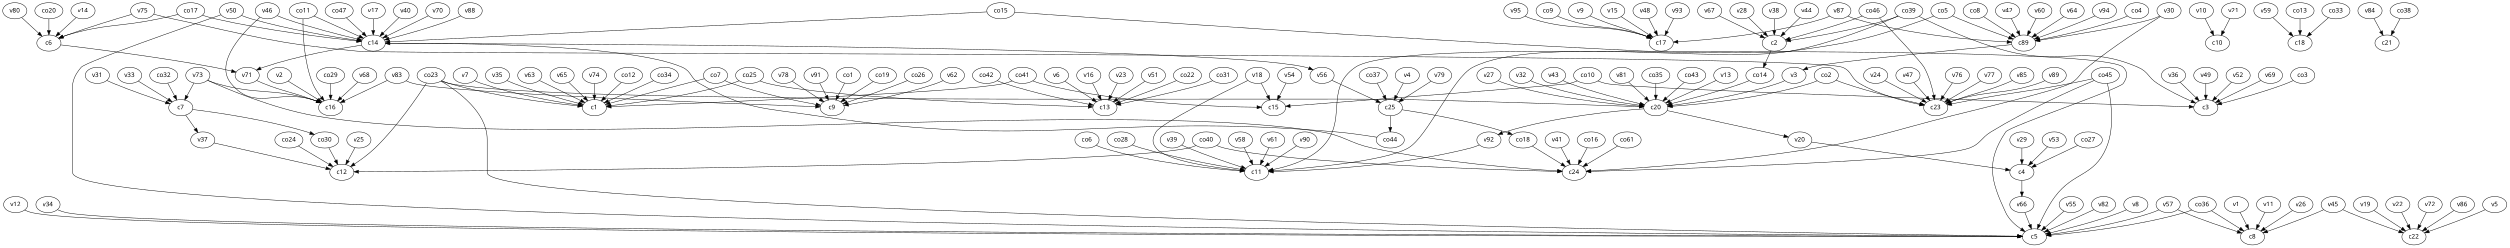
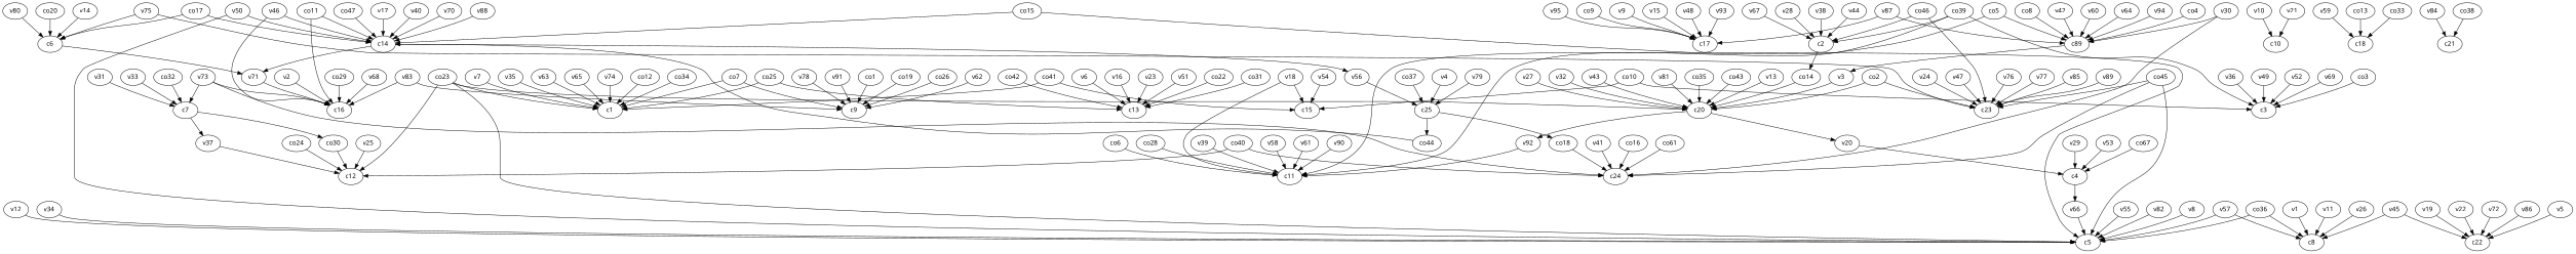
  strict digraph {
    fontname="Noto Sans"
    node [fontname="Noto Sans"]
    edge [fontname="Noto Sans" weight=1]
    c2
    co14
    c20
    c4
    v66
    c5
    c6
    v71
    c16
    c7
    v37
    co30
    c12
    c14
    v56
    c25
    n17 [label=c89]
    v3
    v20
    v92
    c11
    co18
    co44
    c24
    v1
    c8
    v2
    v4
    v5
    c22
    v6
    c13
    v7
    c1
    v8
    v9
    c17
    v10
    c10
    v11
    v12
    v13
    v14
    v15
    v16
    v17
    v18
    c15
    v19
    v21
    v22
    v23
    v24
    c23
    v25
    v26
    v27
    v28
    v29
    v30
    v31
    v32
    v33
    v34
    v35
    v36
    c3
    v38
    v39
    v40
    v41
    v42
    v43
    v44
    v45
    v46
    v47
    v48
    v49
    v50
    v51
    v52
    v53
    v54
    v55
    v57
    v58
    v59
    c18
    v60
    v61
    v62
    c9
    v63
    v64
    v65
    v67
    v68
    v69
    v70
    v72
    v73
    v74
    v75
    v76
    v77
    v78
    v79
    v80
    v81
    v82
    v83
    v84
    c21
    v85
    v86
    v87
    v88
    v89
    v90
    v91
    v93
    v94
    v95
    co1
    co2
    co3
    co4
    co5
    co6
    co7
    co8
    co9
    co10
    co11
    co12
    co13
    co15
    co16
    co17
    co19
    co20
    n143 [label=co61]
    co22
    co23
    co24
    co25
    co26
-   co27
+   co27 [label=co67]
    co28
    co29
    co31
    co32
    co33
    co34
    co35
    co36
    co37
    co38
    co39
    co40
    co41
    co42
    co43
    co45
    co46
    co47
    c2 -> co14
    co14 -> c20
    c20 -> v20
    c20 -> v92
    c4 -> v66
    v66 -> c5
    c6 -> v71
    v71 -> c16
    c7 -> v37
    c7 -> co30
    v37 -> c12
    co30 -> c12
    c14 -> v71
    c14 -> v56
    v56 -> c25
    c25 -> co18
    c25 -> co44
    n17 -> v3
    v3 -> c20
    v20 -> c4
    v92 -> c11
    co18 -> c24
    co44 -> c14
    v1 -> c8
    v2 -> c16
    v4 -> c25
    v5 -> c22
    v6 -> c13
    v7 -> c1
    v8 -> c5
    v9 -> c17
    v10 -> c10
    v11 -> c8
    v12 -> c5
    v13 -> c20
    v14 -> c6
    v15 -> c17
    v16 -> c13
    v17 -> c14
    v18 -> c11
    v18 -> c15
    v19 -> c22
    v21 -> c10
    v22 -> c22
    v23 -> c13
    v24 -> c23
    v25 -> c12
    v26 -> c8
    v27 -> c20
    v28 -> c2
    v29 -> c4
    v30 -> n17
    v30 -> c24
    v31 -> c7
    v32 -> c20
    v33 -> c7
    v34 -> c5
    v35 -> c1
    v36 -> c3
    v38 -> c2
    v39 -> c11
    v40 -> c14
    v41 -> c24
    v42 -> n17
    v43 -> c20
    v44 -> c2
    v45 -> c8
    v45 -> c22
    v46 -> c16
    v46 -> c14
    v47 -> c23
    v48 -> c17
    v49 -> c3
    v50 -> c5
    v50 -> c14
    v51 -> c13
    v52 -> c3
    v53 -> c4
    v54 -> c15
    v55 -> c5
    v57 -> c5
    v57 -> c8
    v58 -> c11
    v59 -> c18
    v60 -> n17
    v61 -> c11
    v62 -> c9
    v63 -> c1
    v64 -> n17
    v65 -> c1
    v67 -> c2
    v68 -> c16
    v69 -> c3
    v70 -> c14
    v72 -> c22
    v73 -> c16
    v73 -> c7
    v73 -> c24
    v74 -> c1
    v75 -> c6
    v75 -> c23
    v76 -> c23
    v77 -> c23
    v78 -> c9
    v79 -> c25
    v80 -> c6
    v81 -> c20
    v82 -> c5
    v83 -> c16
    v83 -> c9
    v84 -> c21
    v85 -> c23
    v86 -> c22
    v87 -> n17
    v87 -> c17
    v88 -> c14
    v89 -> c23
    v90 -> c11
    v91 -> c9
    v93 -> c17
    v94 -> n17
    v95 -> c17
    co1 -> c9
    co2 -> c20
    co2 -> c23
    co3 -> c3
    co4 -> n17
    co5 -> n17
    co5 -> c11
    co6 -> c11
    co7 -> c1
    co7 -> c9
    co8 -> n17
    co9 -> c17
    co10 -> c15
    co10 -> c3
    co11 -> c16
    co11 -> c14
    co12 -> c1
    co13 -> c18
    co15 -> c5
    co15 -> c14
    co16 -> c24
    co17 -> c6
    co17 -> c14
    co19 -> c9
    co20 -> c6
    n143 -> c24
    co22 -> c13
    co23 -> c20
    co23 -> c5
    co23 -> c12
    co23 -> c1
    co24 -> c12
    co25 -> c13
    co25 -> c1
    co26 -> c9
    co27 -> c4
    co28 -> c11
    co29 -> c16
    co31 -> c13
    co32 -> c7
    co33 -> c18
    co34 -> c1
    co35 -> c20
    co36 -> c5
    co36 -> c8
    co37 -> c25
    co38 -> c21
    co39 -> c2
    co39 -> c11
    co39 -> c3
    co40 -> c12
    co40 -> c24
    co41 -> c1
    co41 -> c15
    co42 -> c13
    co43 -> c20
    co45 -> c5
    co45 -> c24
    co45 -> c23
    co46 -> c2
    co46 -> c23
    co47 -> c14
  }
